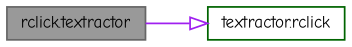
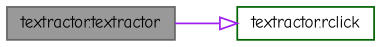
  digraph {
    rankdir=LR
    fontname="Comic Neue"
    node [fontname="Comic Neue" fontsize=10 shape=box style=filled]
-   n1 [color=gray40 fillcolor=grey60 fontcolor=black height=0.2 label="rclick.textractor" width=0.4]
+   n1 [color=gray40 fillcolor=grey60 fontcolor=black height=0.2 label="textractor.textractor" width=0.4]
    n2 [color=darkgreen fillcolor=white height=0.2 label="textractor.rclick" width=0.4]
    n1 -> n2 [color=purple fontname="Comic Neue" fontsize=10 labelfontname=Helvetica labelfontsize=10 style=solid arrowhead=onormal]
  }
